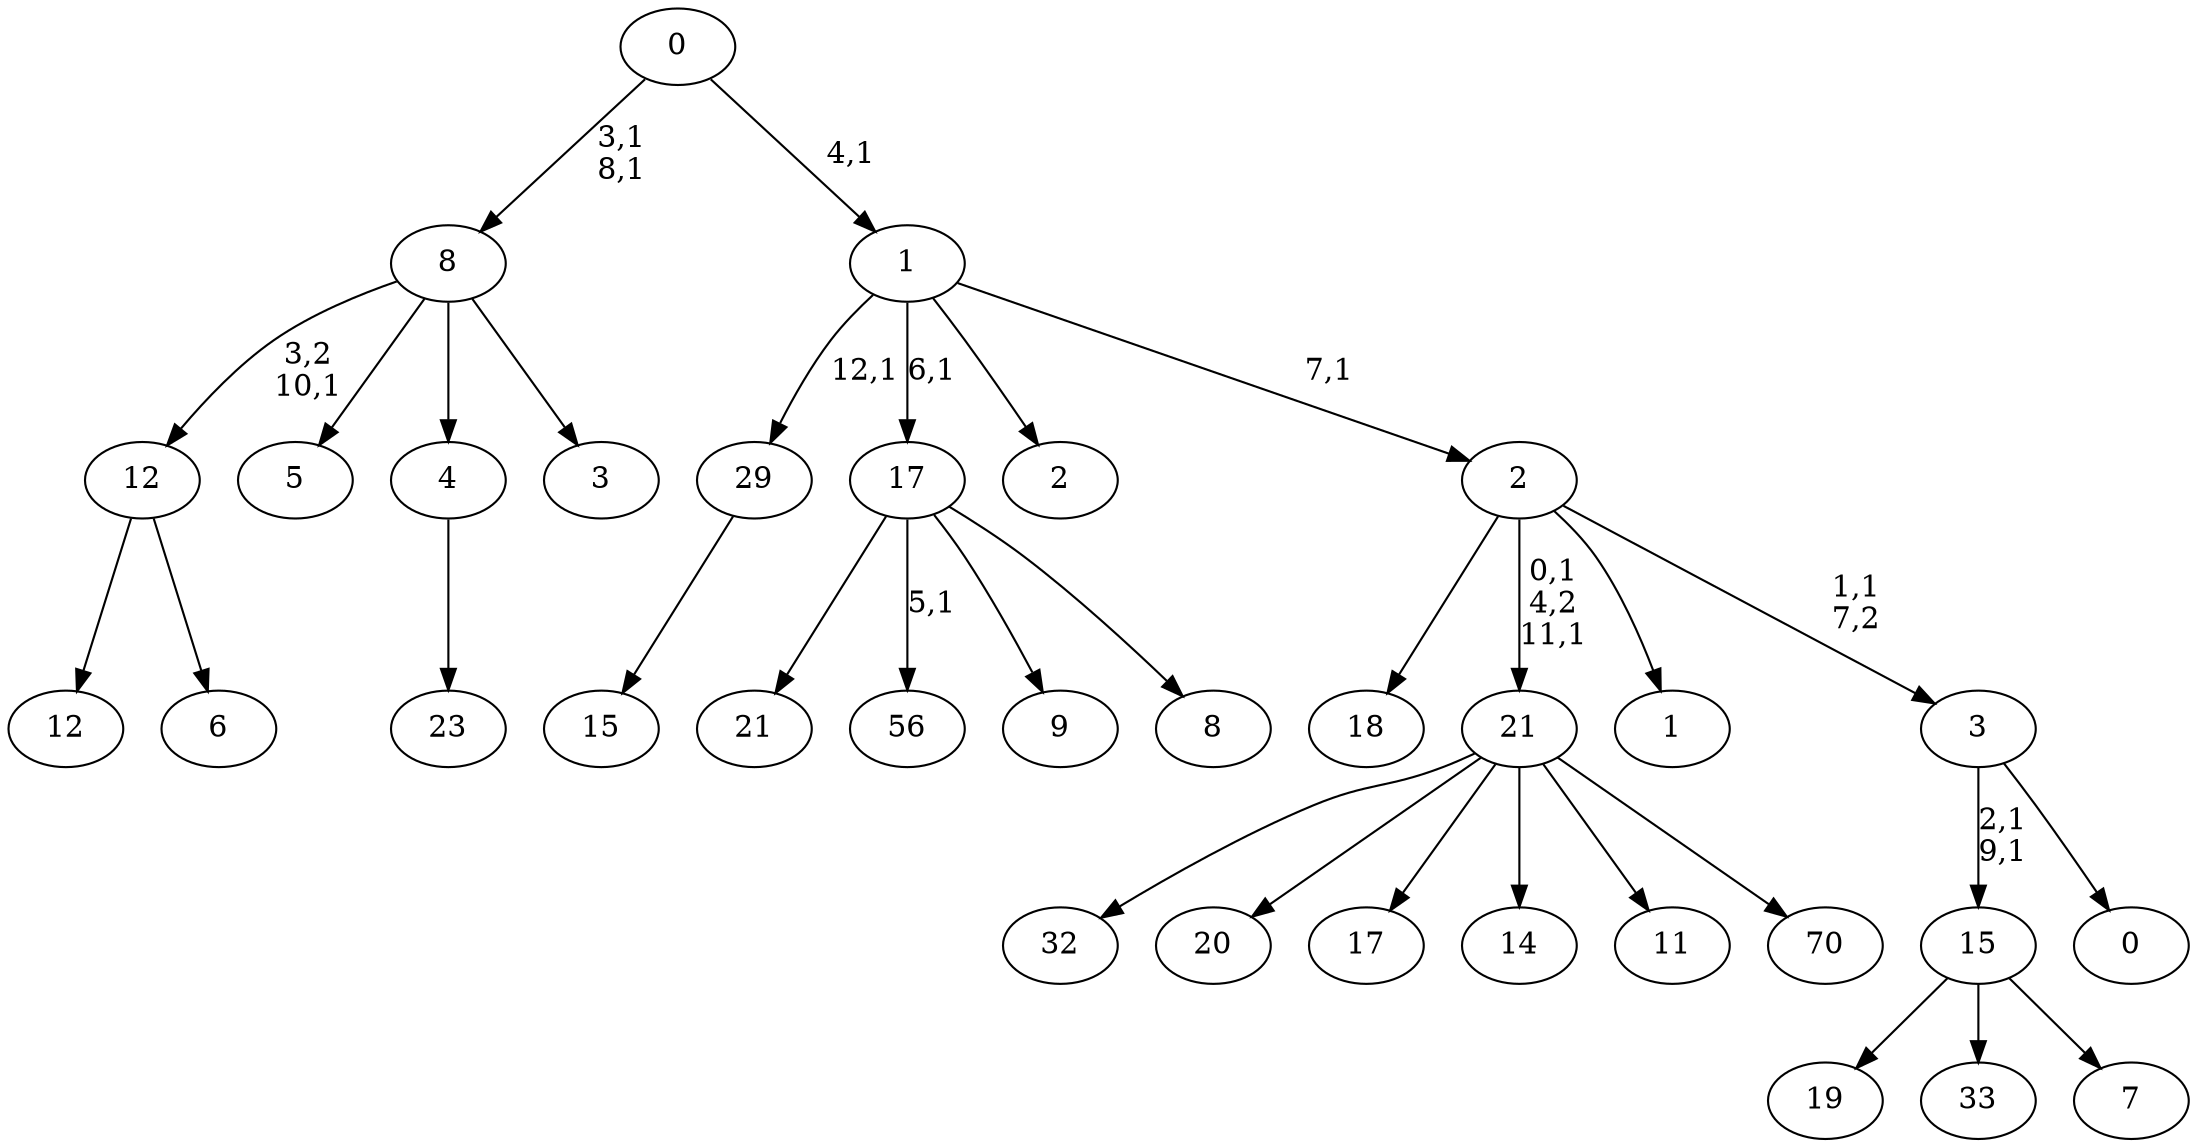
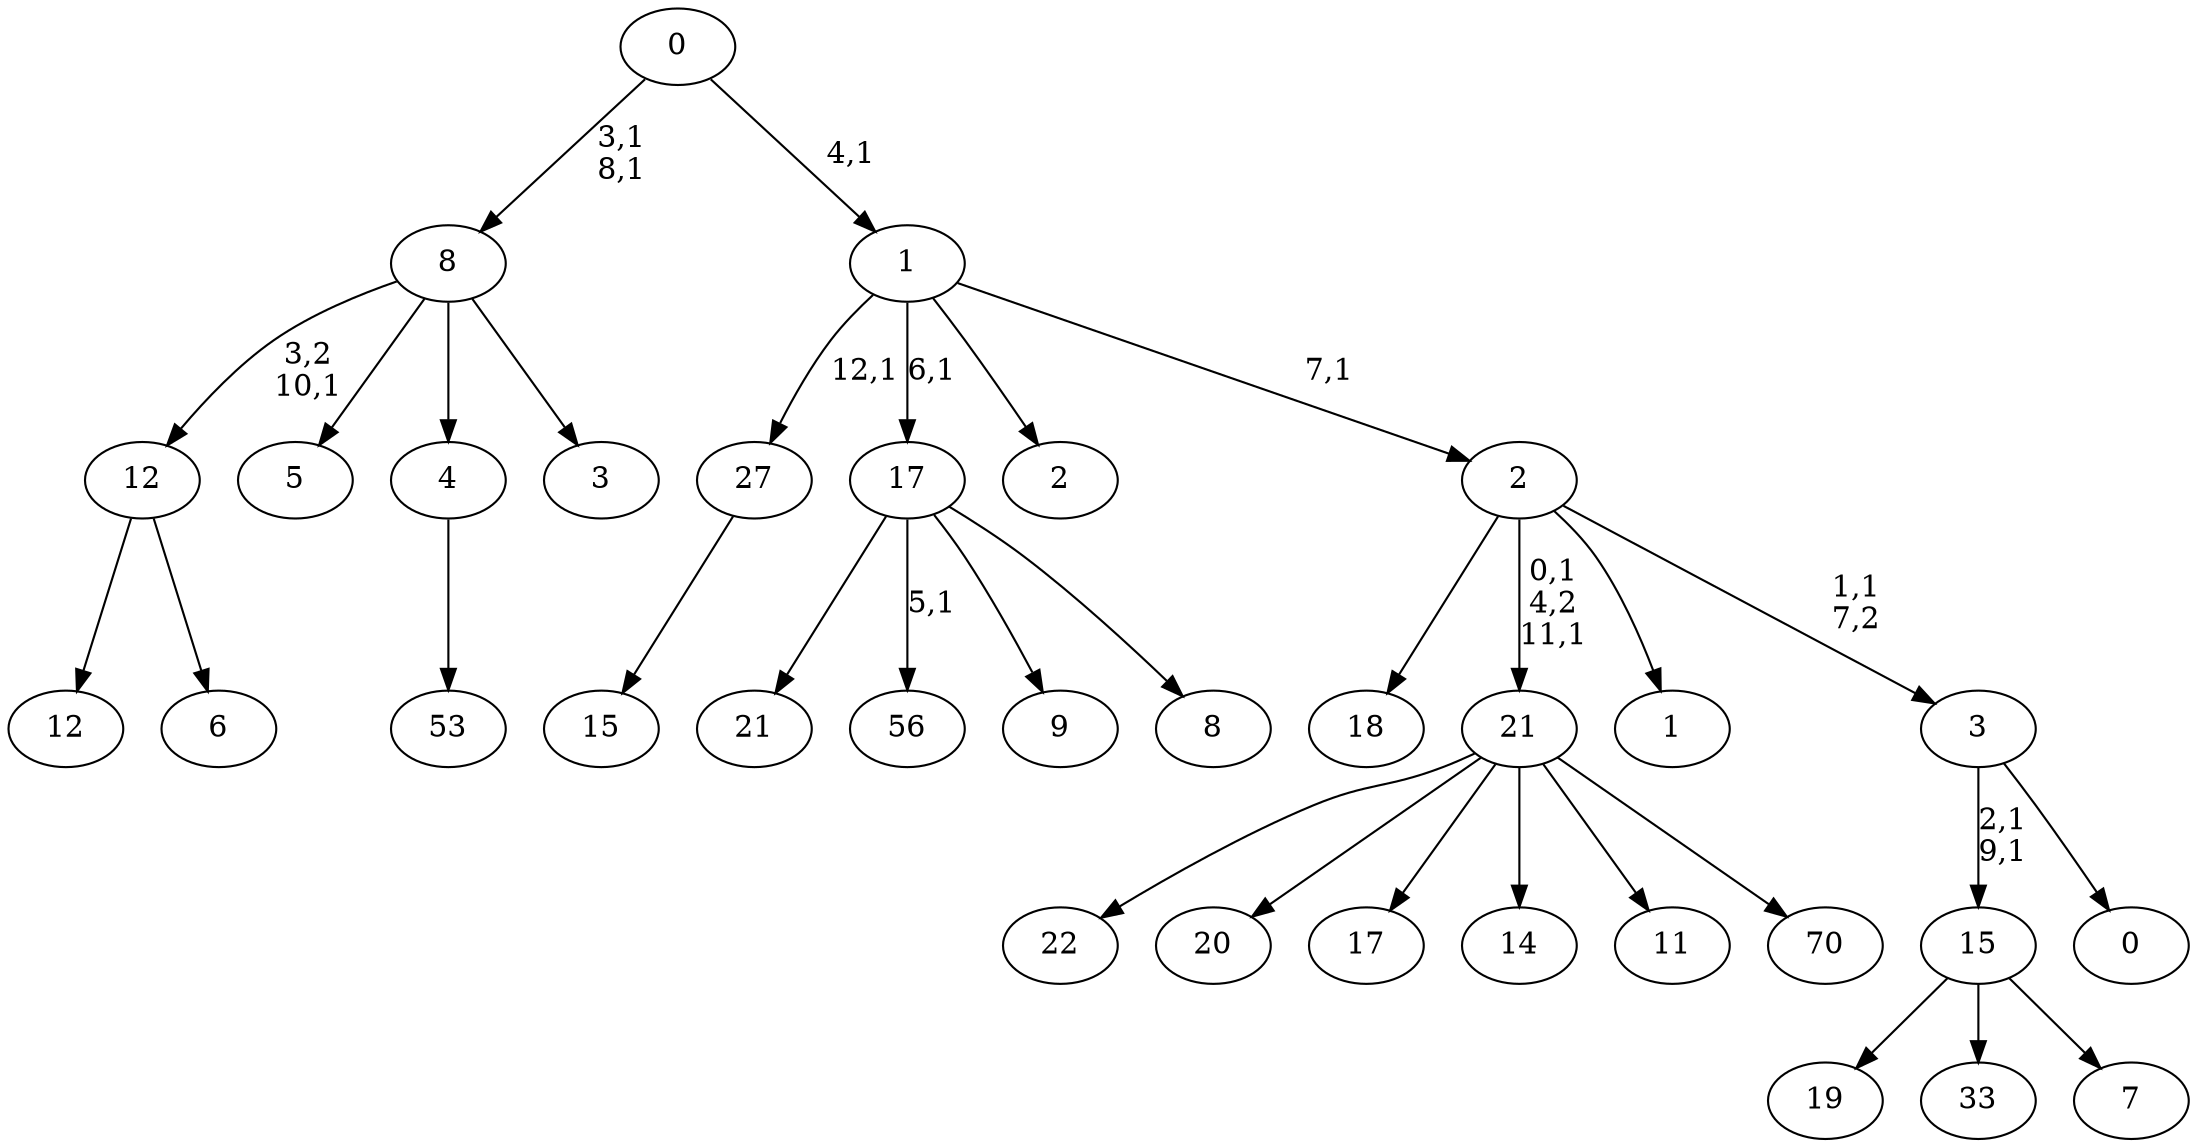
  digraph {
-   n1 [label=23]
-   n2 [label=32]
+   n1 [label=53]
+   n2 [label=22]
    n3 [label=21]
    n4 [label=20]
    n5 [label=19]
    n6 [label=18]
    n7 [label=17]
    n8 [label=56]
    n9 [label=15]
-   27 [label=29]
+   27
    n11 [label=14]
    n12 [label=33]
    n13 [label=12]
    n14 [label=11]
    n15 [label=70]
    21
    n17 [label=9]
    n18 [label=8]
    17
    n20 [label=7]
    15
    n22 [label=6]
    12
    n24 [label=5]
    n25 [label=4]
    n26 [label=3]
    8
    n28 [label=2]
    n29 [label=1]
    n30 [label=0]
    3
    2
    1
    0
    27 -> n9
    21 -> n2
    21 -> n4
    21 -> n7
    21 -> n11
    21 -> n14
    21 -> n15
    17 -> n3
    17 -> n8 [label="5,1"]
    17 -> n17
    17 -> n18
    15 -> n5
    15 -> n12
    15 -> n20
    12 -> n13
    12 -> n22
    n25 -> n1
    8 -> 12 [label="3,2\n10,1"]
    8 -> n24
    8 -> n25
    8 -> n26
    3 -> 15 [label="2,1\n9,1"]
    3 -> n30
    2 -> n6
    2 -> 21 [label="0,1\n4,2\n11,1"]
    2 -> n29
    2 -> 3 [label="1,1\n7,2"]
    1 -> 27 [label="12,1"]
    1 -> 17 [label="6,1"]
    1 -> n28
    1 -> 2 [label="7,1"]
    0 -> 8 [label="3,1\n8,1"]
    0 -> 1 [label="4,1"]
  }
